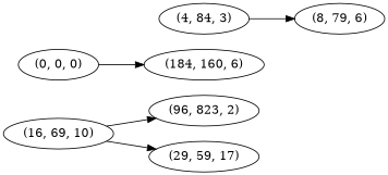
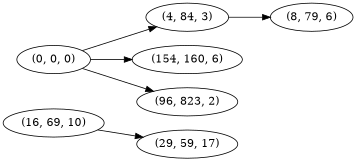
  digraph {
    rankdir=LR
    "(0, 0, 0)"
    "(4, 84, 3)"
    n3 [label="(96, 823, 2)"]
-   "(154, 160, 6)" [label="(184, 160, 6)"]
+   "(154, 160, 6)"
    "(8, 79, 6)"
    n6 [label="(29, 59, 17)"]
    "(16, 69, 10)"
-   "(16, 69, 10)" -> n3
+   "(0, 0, 0)" -> "(4, 84, 3)"
+   "(0, 0, 0)" -> n3
    "(0, 0, 0)" -> "(154, 160, 6)"
    "(4, 84, 3)" -> "(8, 79, 6)"
    "(16, 69, 10)" -> n6
  }
